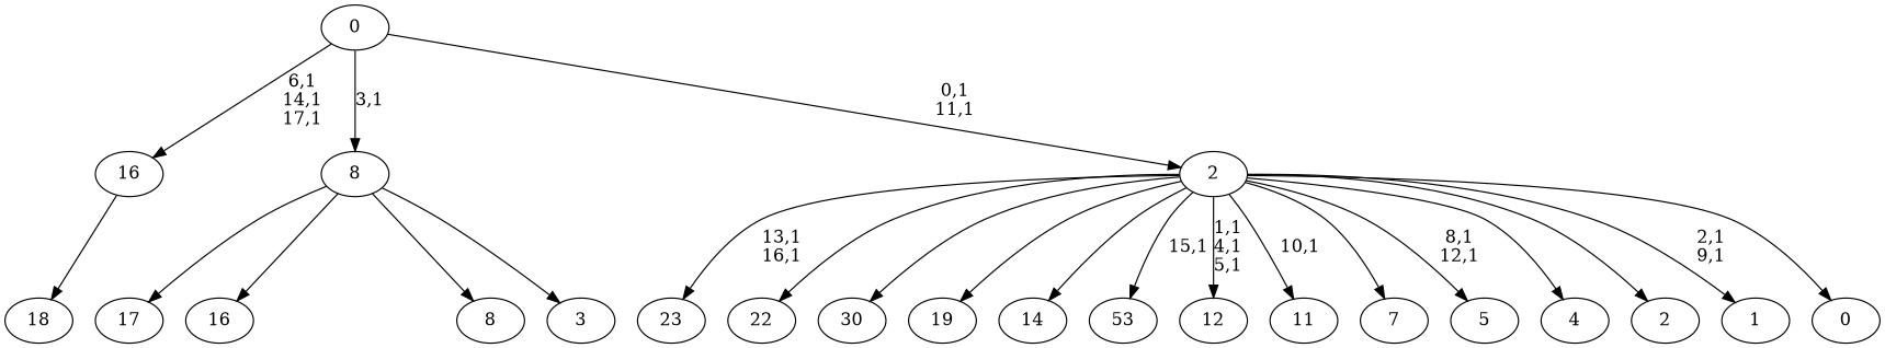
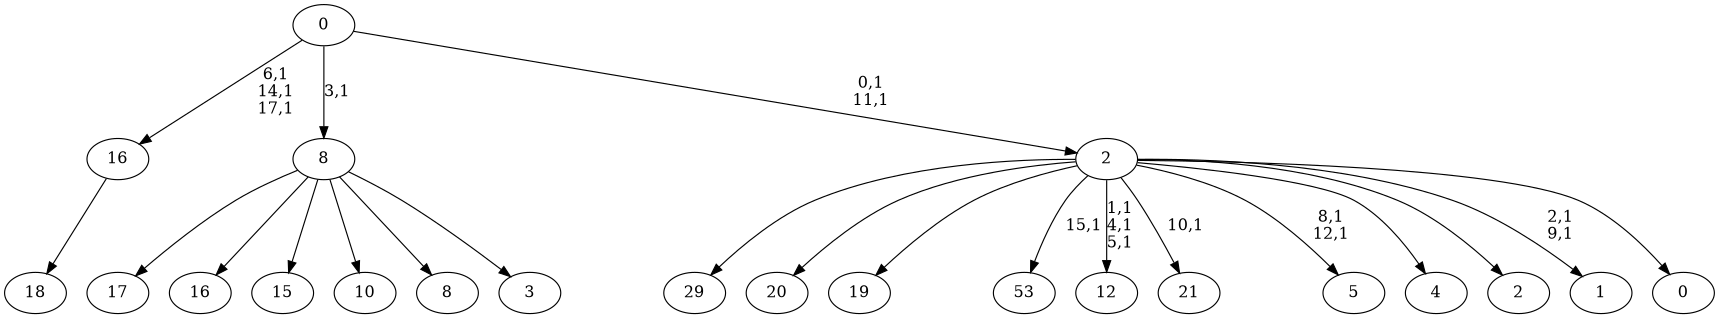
  digraph {
-   n1 [label=23]
-   n2 [label=22]
-   n3 [label=30]
+   n2 [label=29]
+   n3 [label=20]
    n4 [label=19]
    n5 [label=18]
    n6 [label=17]
    n7 [label=16]
-   n9 [label=14]
+   n8 [label=15]
    n10 [label=53]
    n11 [label=12]
-   n12 [label=11]
+   n12 [label=21]
+   n13 [label=10]
    n14 [label=8]
-   n15 [label=7]
    16
    n17 [label=5]
    n18 [label=4]
    n19 [label=3]
    8
    n21 [label=2]
    n22 [label=1]
    n23 [label=0]
    2
    0
    16 -> n5
    8 -> n6
    8 -> n7
+   8 -> n8
+   8 -> n13
    8 -> n14
    8 -> n19
-   2 -> n1 [label="13,1\n16,1"]
    2 -> n2
    2 -> n3
    2 -> n4
-   2 -> n9
    2 -> n10 [label="15,1"]
    2 -> n11 [label="1,1\n4,1\n5,1"]
    2 -> n12 [label="10,1"]
-   2 -> n15
    2 -> n17 [label="8,1\n12,1"]
    2 -> n18
    2 -> n21
    2 -> n22 [label="2,1\n9,1"]
    2 -> n23
    0 -> 16 [label="6,1\n14,1\n17,1"]
    0 -> 8 [label="3,1"]
    0 -> 2 [label="0,1\n11,1"]
  }
